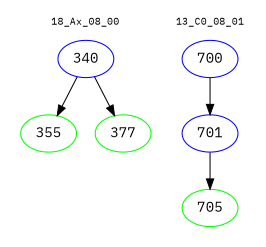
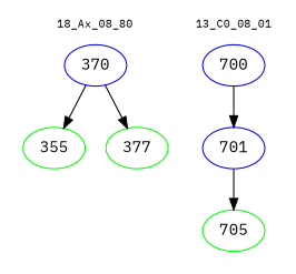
  digraph {
    fontname="IBM Plex Mono"
    node [color=blue fontname="IBM Plex Mono"]
    edge [color=black fontname="IBM Plex Mono"]
-   n1 [label=340]
+   n1 [label=370]
    n2 [color=green label=355]
    n3 [color=green label=377]
    n4 [label=700]
    n5 [color=green label=705]
    n6 [label=701]
    subgraph cluster_1 {
      color=white
      fontsize=10
-     label="18_Ax_08_00"
+     label="18_Ax_08_80"
      n1
      n2
      n3
    }
    subgraph cluster_2 {
      color=white
      fontsize=10
      label="13_C0_08_01"
      n4
      n5
      n6
    }
    n1 -> n2
    n1 -> n3
    n4 -> n6
    n6 -> n5
  }
